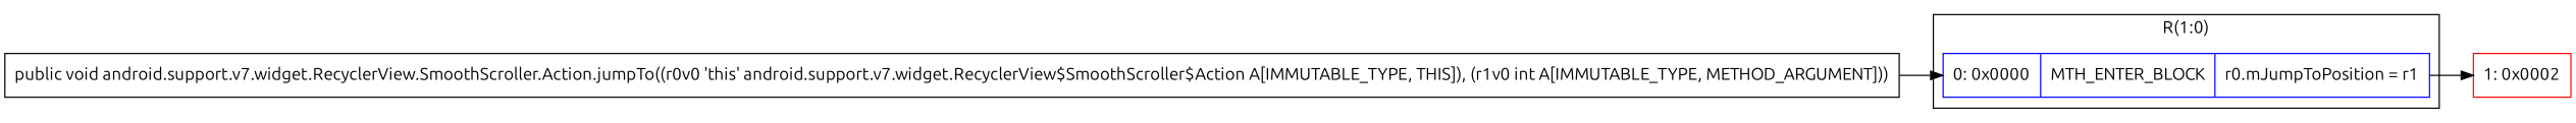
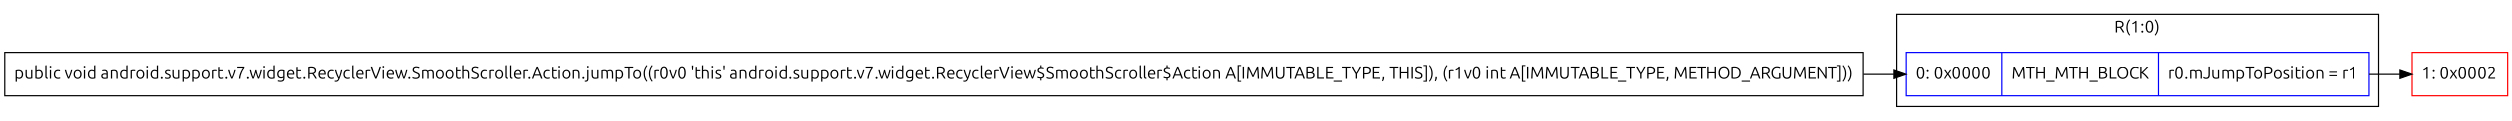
  digraph {
    rankdir=LR
    fontname=Ubuntu
    node [shape=record fontname=Ubuntu]
    edge [fontname=Ubuntu]
-   n1 [color=blue label="{0\:\ 0x0000|MTH_ENTER_BLOCK\l|r0.mJumpToPosition = r1\l}"]
+   n1 [color=blue label="{0\:\ 0x0000|MTH_MTH_BLOCK\l|r0.mJumpToPosition = r1\l}"]
    n2 [color=red label="{1\:\ 0x0002}"]
    n3 [label="{public void android.support.v7.widget.RecyclerView.SmoothScroller.Action.jumpTo((r0v0 'this' android.support.v7.widget.RecyclerView$SmoothScroller$Action A[IMMUTABLE_TYPE, THIS]), (r1v0 int A[IMMUTABLE_TYPE, METHOD_ARGUMENT])) }"]
    subgraph cluster_1 {
      label="R(1:0)"
      n1
    }
    n1 -> n2
    n3 -> n1
  }
